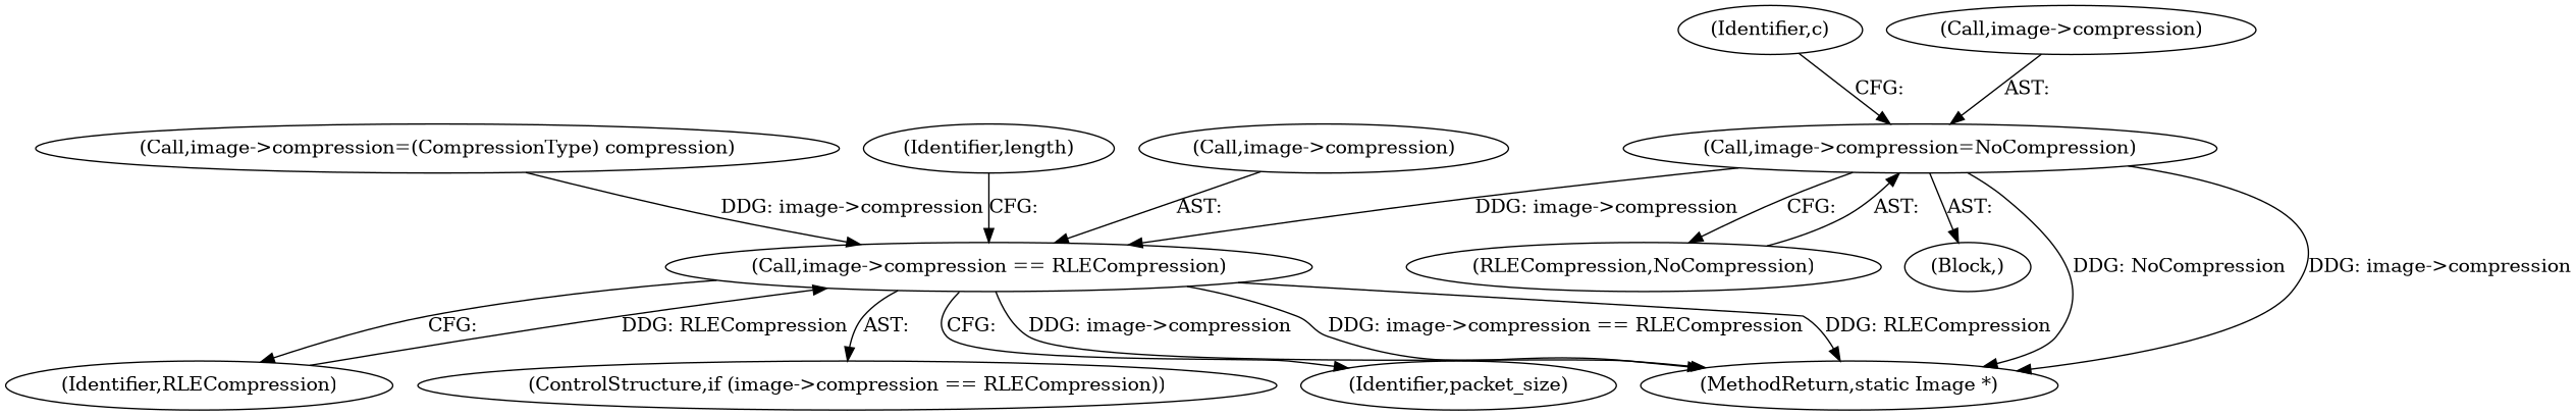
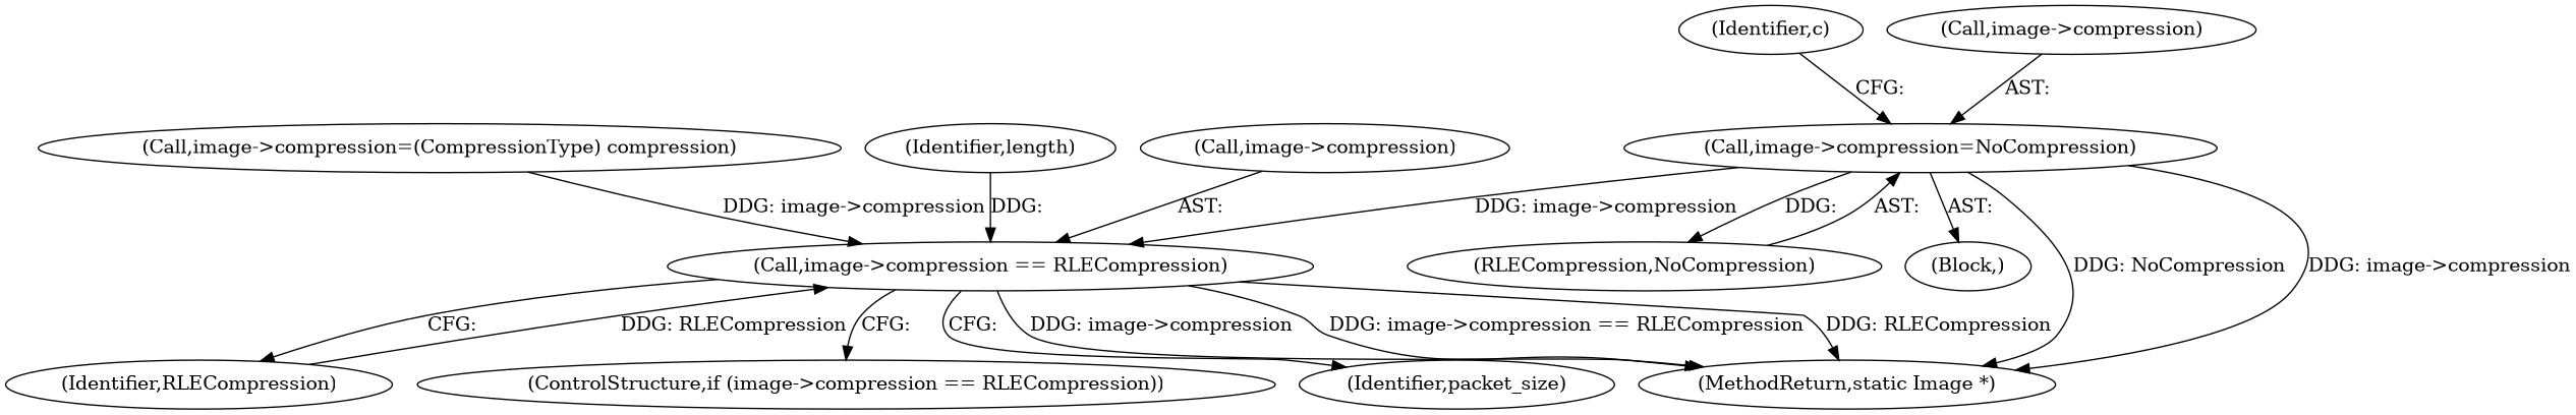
  digraph {
    n1 [label="(Call,image->compression=NoCompression)"]
    n2 [label="(Call,image->compression == RLECompression)"]
    n3 [label="(MethodReturn,static Image *)"]
    n4 [label="(RLECompression,NoCompression)"]
    n5 [label="(Block,)"]
    n6 [label="(Identifier,RLECompression)"]
    n7 [label="(ControlStructure,if (image->compression == RLECompression))"]
    n8 [label="(Identifier,packet_size)"]
    n9 [label="(Call,image->compression=(CompressionType) compression)"]
    n10 [label="(Identifier,length)"]
    n11 [label="(Identifier,c)"]
    n12 [label="(Call,image->compression)"]
    n13 [label="(Call,image->compression)"]
    n1 -> n2 [label="DDG: image->compression"]
    n1 -> n3 [label="DDG: NoCompression"]
    n1 -> n3 [label="DDG: image->compression"]
-   n1 -> n4 [label="CFG: "]
+   n1 -> n4 [label="DDG: "]
    n1 -> n5 [label="AST: "]
    n2 -> n3 [label="DDG: image->compression == RLECompression"]
    n2 -> n3 [label="DDG: RLECompression"]
    n2 -> n3 [label="DDG: image->compression"]
    n2 -> n6 [label="CFG: "]
-   n2 -> n7 [label="AST: "]
+   n2 -> n7 [label="CFG: "]
    n2 -> n8 [label="CFG: "]
    n4 -> n1 [label="AST: "]
    n6 -> n2 [label="DDG: RLECompression"]
    n9 -> n2 [label="DDG: image->compression"]
-   n10 -> n2 [label="CFG: "]
+   n10 -> n2 [label="DDG: "]
    n11 -> n1 [label="CFG: "]
    n12 -> n2 [label="AST: "]
    n13 -> n1 [label="AST: "]
  }
